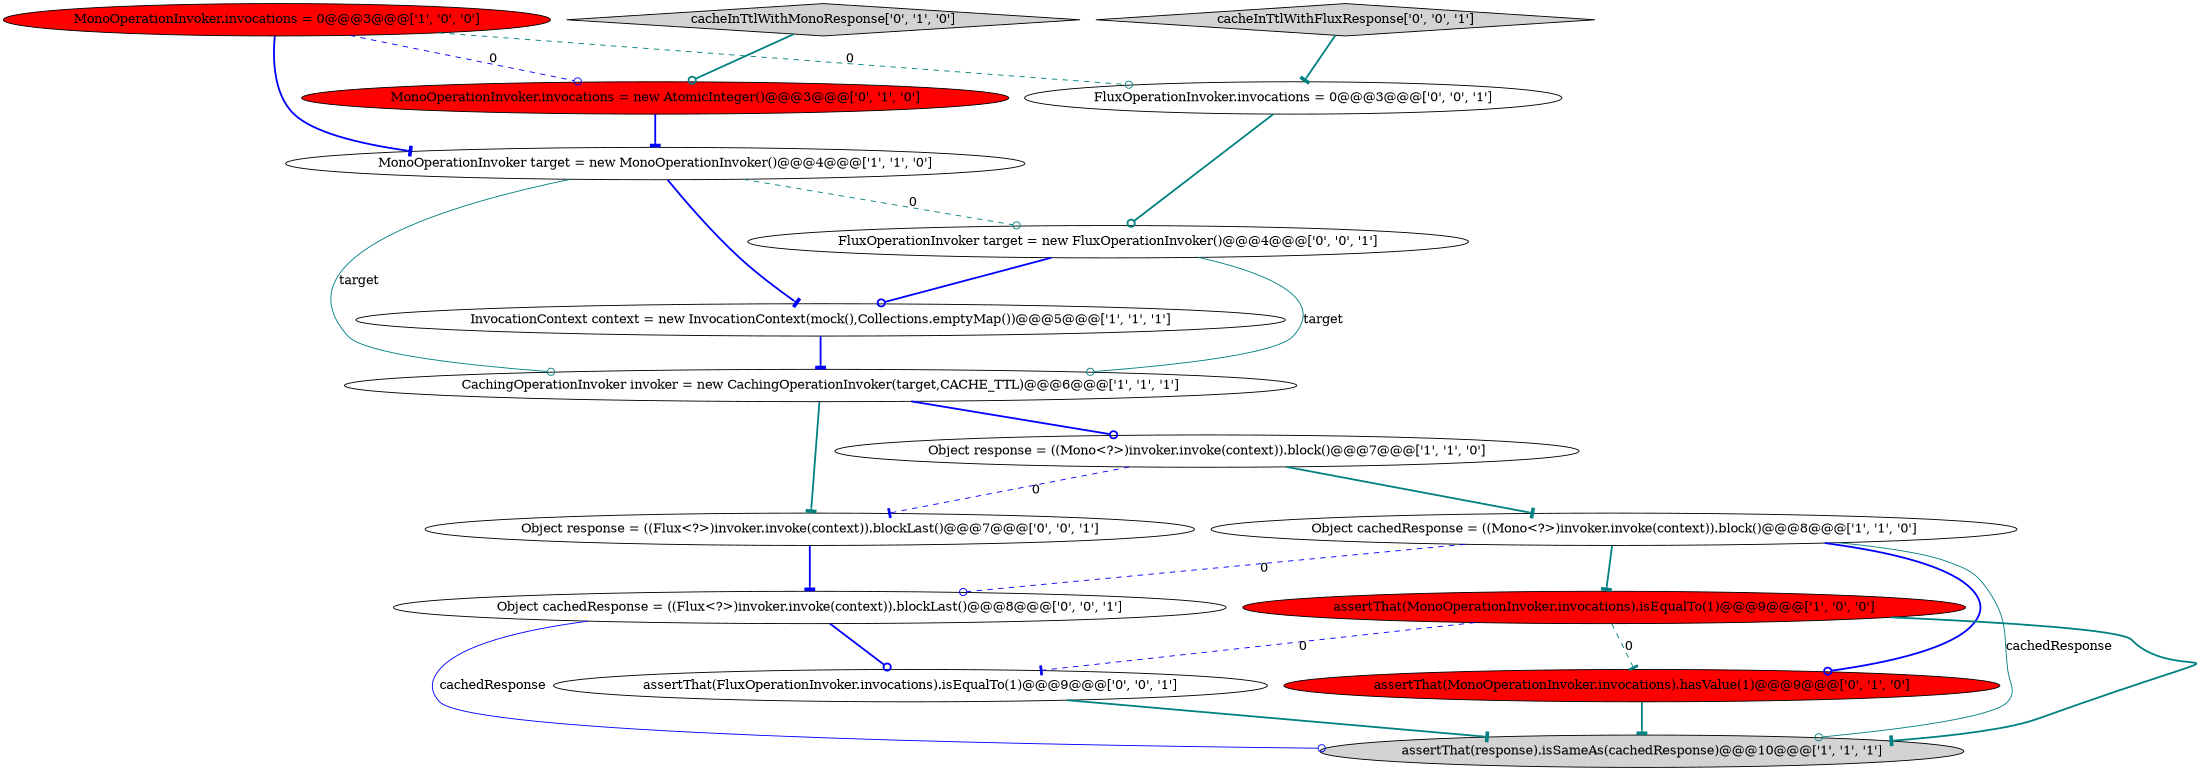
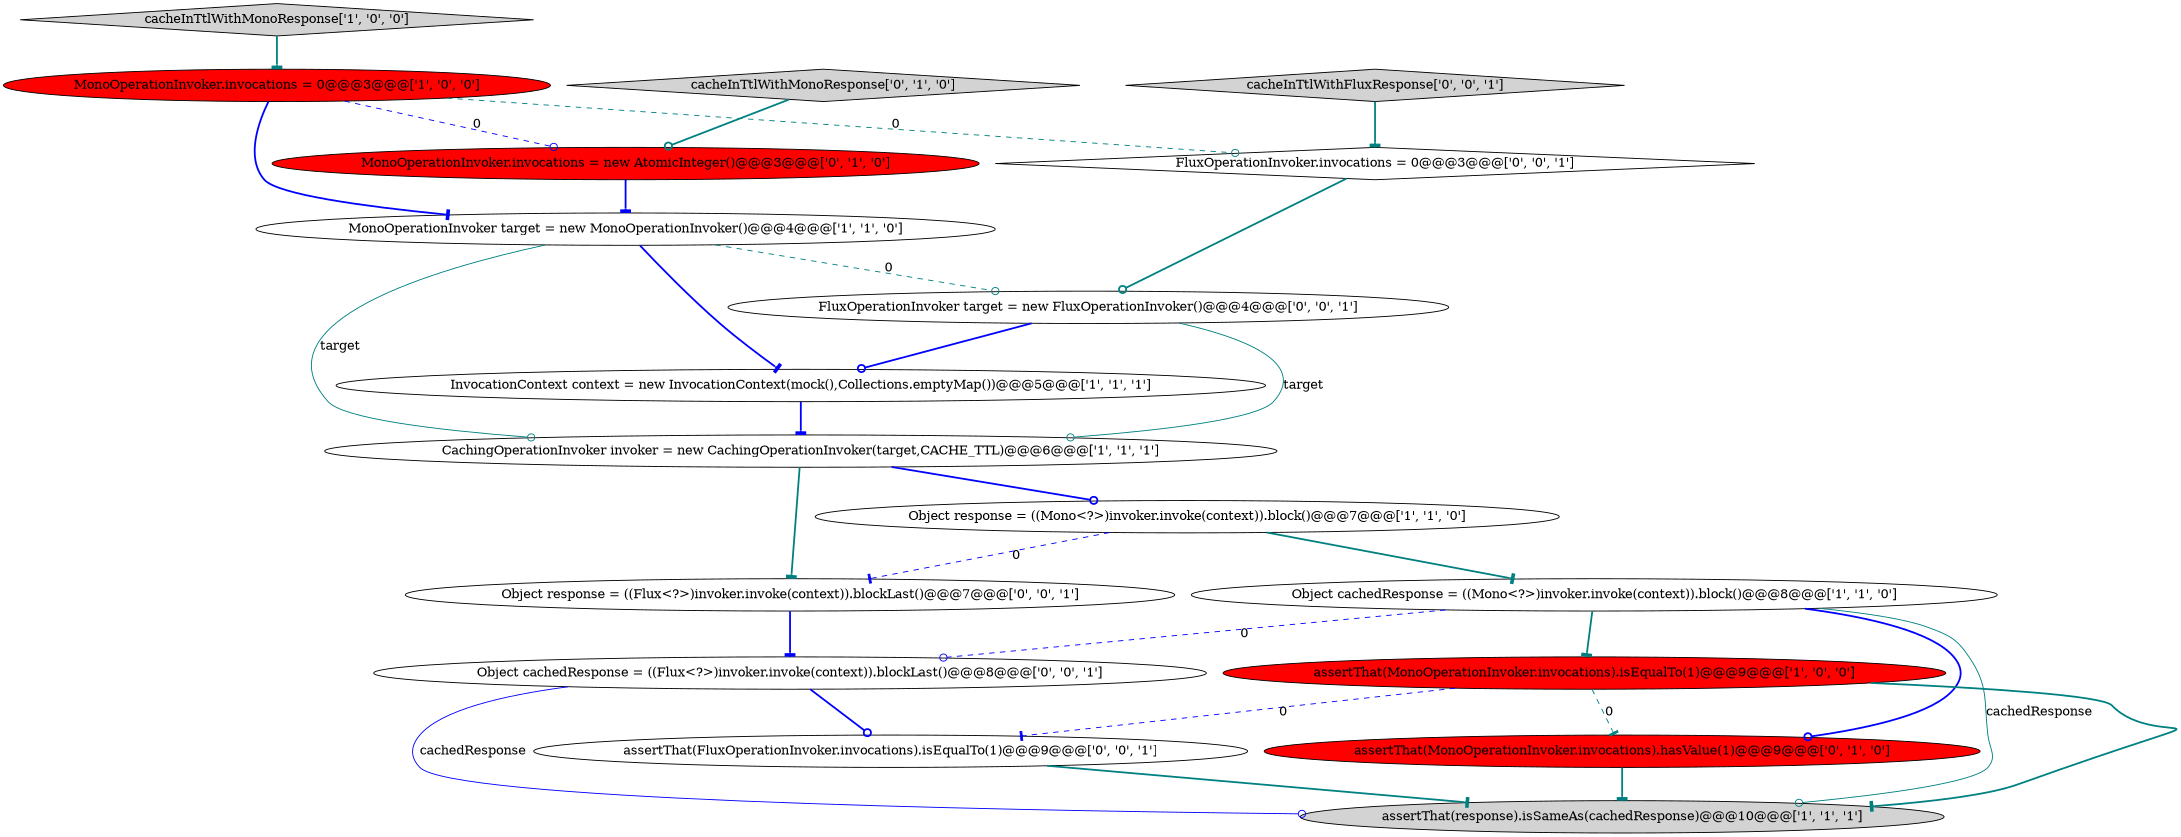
  digraph {
    node [fillcolor=white shape=ellipse style=filled]
    edge [arrowhead=tee color=teal style=bold]
+   n1 [fillcolor=lightgray label="cacheInTtlWithMonoResponse['1', '0', '0']" shape=diamond]
    n2 [fillcolor=red label="MonoOperationInvoker.invocations = 0@@@3@@@['1', '0', '0']"]
    n3 [label="MonoOperationInvoker target = new MonoOperationInvoker()@@@4@@@['1', '1', '0']"]
    n4 [fillcolor=red label="MonoOperationInvoker.invocations = new AtomicInteger()@@@3@@@['0', '1', '0']"]
-   n5 [label="FluxOperationInvoker.invocations = 0@@@3@@@['0', '0', '1']"]
+   n5 [label="FluxOperationInvoker.invocations = 0@@@3@@@['0', '0', '1']" shape=diamond]
    n6 [label="InvocationContext context = new InvocationContext(mock(),Collections.emptyMap())@@@5@@@['1', '1', '1']"]
    n7 [label="FluxOperationInvoker target = new FluxOperationInvoker()@@@4@@@['0', '0', '1']"]
    n8 [label="CachingOperationInvoker invoker = new CachingOperationInvoker(target,CACHE_TTL)@@@6@@@['1', '1', '1']"]
    n9 [label="Object response = ((Flux<?>)invoker.invoke(context)).blockLast()@@@7@@@['0', '0', '1']"]
    n10 [label="Object response = ((Mono<?>)invoker.invoke(context)).block()@@@7@@@['1', '1', '0']"]
    n11 [label="Object cachedResponse = ((Flux<?>)invoker.invoke(context)).blockLast()@@@8@@@['0', '0', '1']"]
    n12 [label="assertThat(FluxOperationInvoker.invocations).isEqualTo(1)@@@9@@@['0', '0', '1']"]
    n13 [fillcolor=lightgray label="assertThat(response).isSameAs(cachedResponse)@@@10@@@['1', '1', '1']"]
    n14 [fillcolor=lightgray label="cacheInTtlWithMonoResponse['0', '1', '0']" shape=diamond]
    n15 [fillcolor=red label="assertThat(MonoOperationInvoker.invocations).hasValue(1)@@@9@@@['0', '1', '0']"]
    n16 [fillcolor=lightgray label="cacheInTtlWithFluxResponse['0', '0', '1']" shape=diamond]
    n17 [label="Object cachedResponse = ((Mono<?>)invoker.invoke(context)).block()@@@8@@@['1', '1', '0']"]
    n18 [fillcolor=red label="assertThat(MonoOperationInvoker.invocations).isEqualTo(1)@@@9@@@['1', '0', '0']"]
+   n1 -> n2
    n2 -> n3 [color=blue]
    n2 -> n4 [arrowhead=odot color=blue label=0 style=dashed]
    n2 -> n5 [arrowhead=odot label=0 style=dashed]
    n3 -> n6 [color=blue]
    n3 -> n7 [arrowhead=odot label=0 style=dashed]
    n3 -> n8 [arrowhead=odot label=target style=solid]
    n4 -> n3 [color=blue]
    n5 -> n7 [arrowhead=odot]
    n6 -> n8 [color=blue]
    n7 -> n6 [arrowhead=odot color=blue]
    n7 -> n8 [arrowhead=odot label=target style=solid]
    n8 -> n9
    n8 -> n10 [arrowhead=odot color=blue]
    n9 -> n11 [color=blue]
    n10 -> n9 [color=blue label=0 style=dashed]
    n10 -> n17
    n11 -> n12 [arrowhead=odot color=blue]
    n11 -> n13 [arrowhead=odot color=blue label=cachedResponse style=solid]
    n12 -> n13
    n14 -> n4 [arrowhead=odot]
    n15 -> n13
    n16 -> n5
    n17 -> n11 [arrowhead=odot color=blue label=0 style=dashed]
    n17 -> n13 [arrowhead=odot label=cachedResponse style=solid]
    n17 -> n15 [arrowhead=odot color=blue]
    n17 -> n18
    n18 -> n12 [color=blue label=0 style=dashed]
    n18 -> n13
    n18 -> n15 [label=0 style=dashed]
  }
